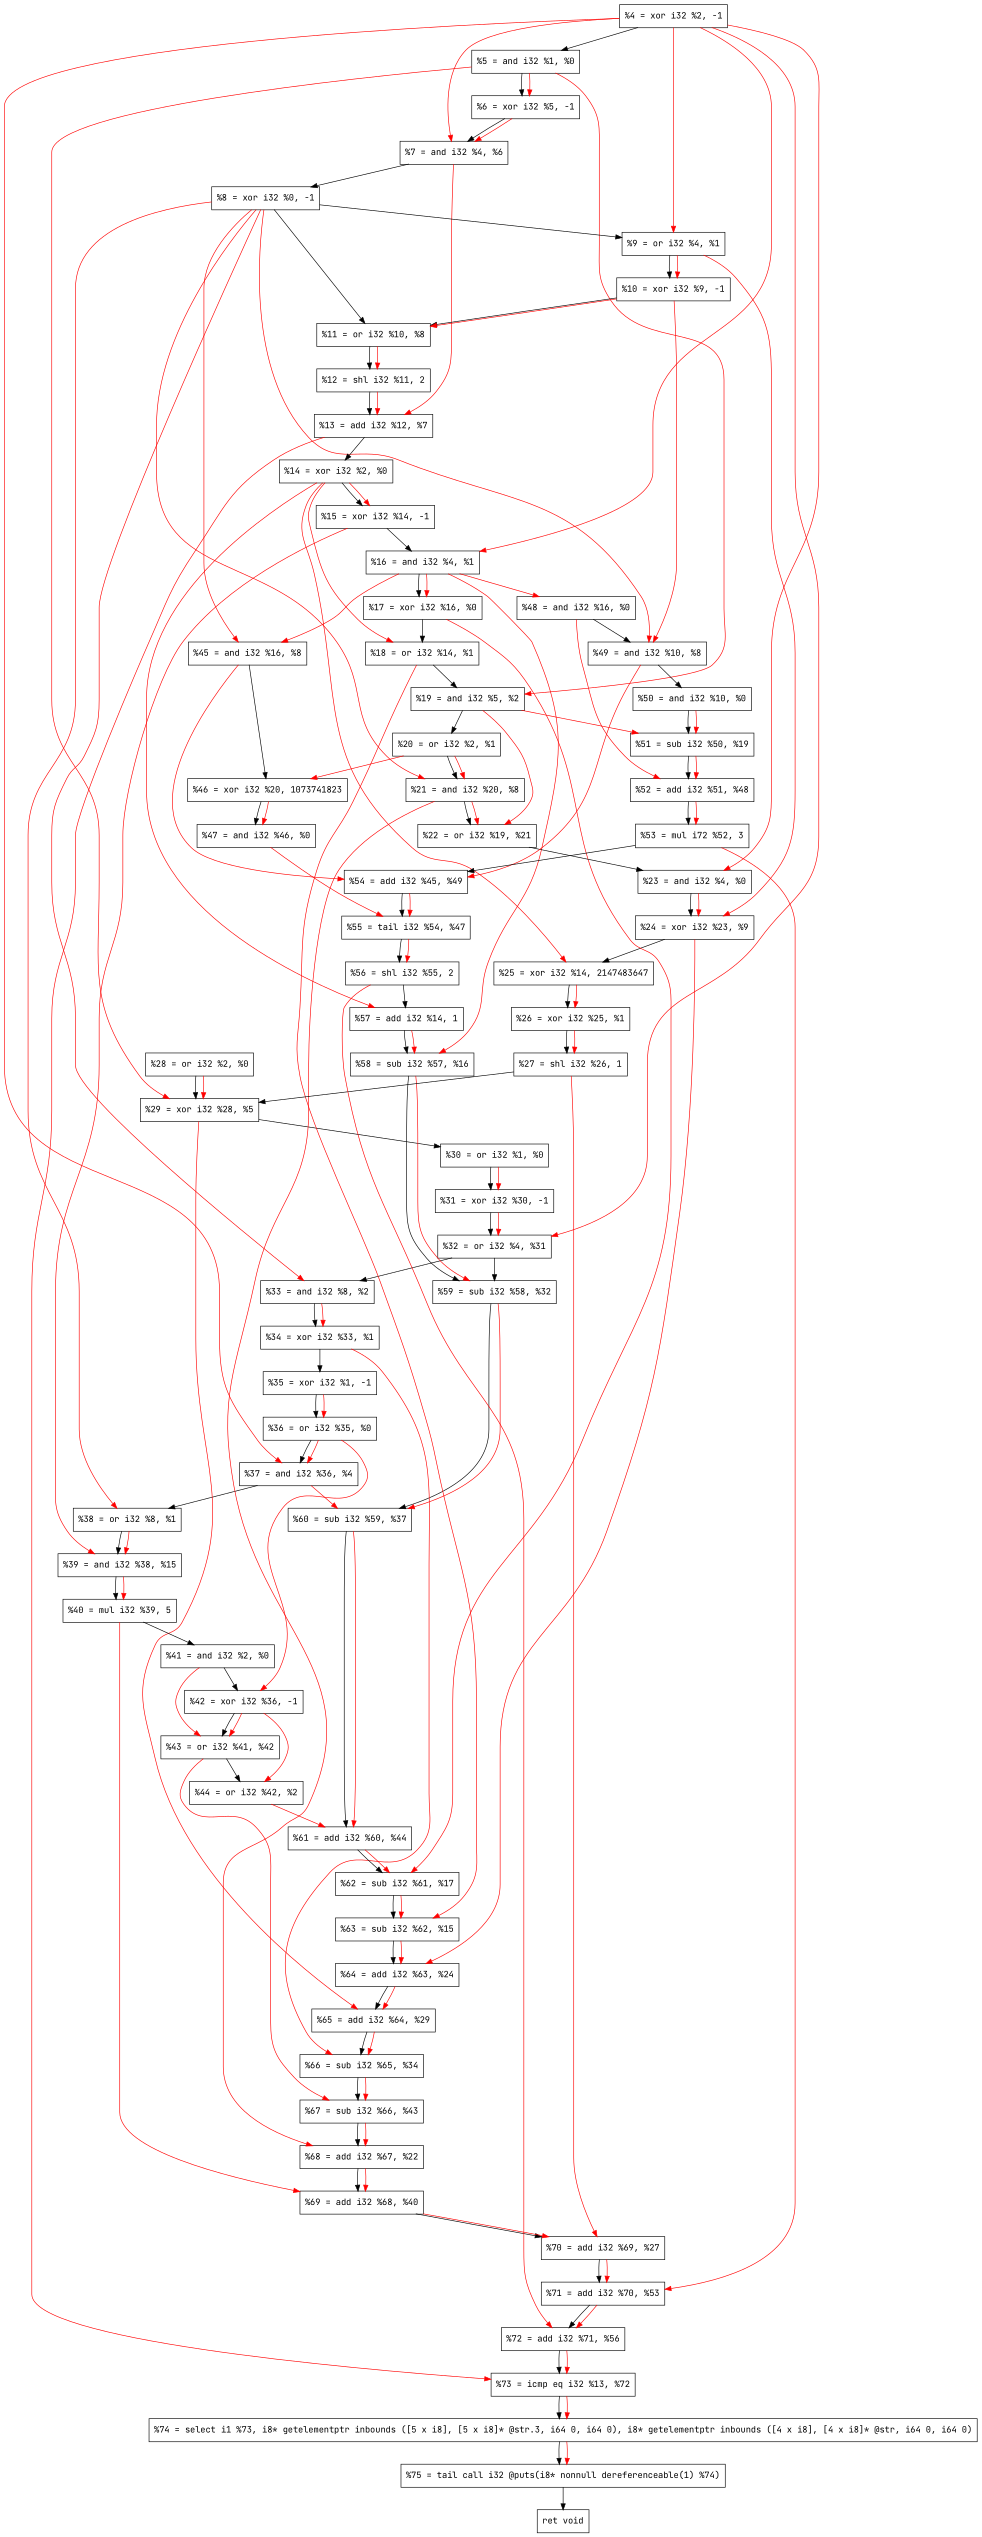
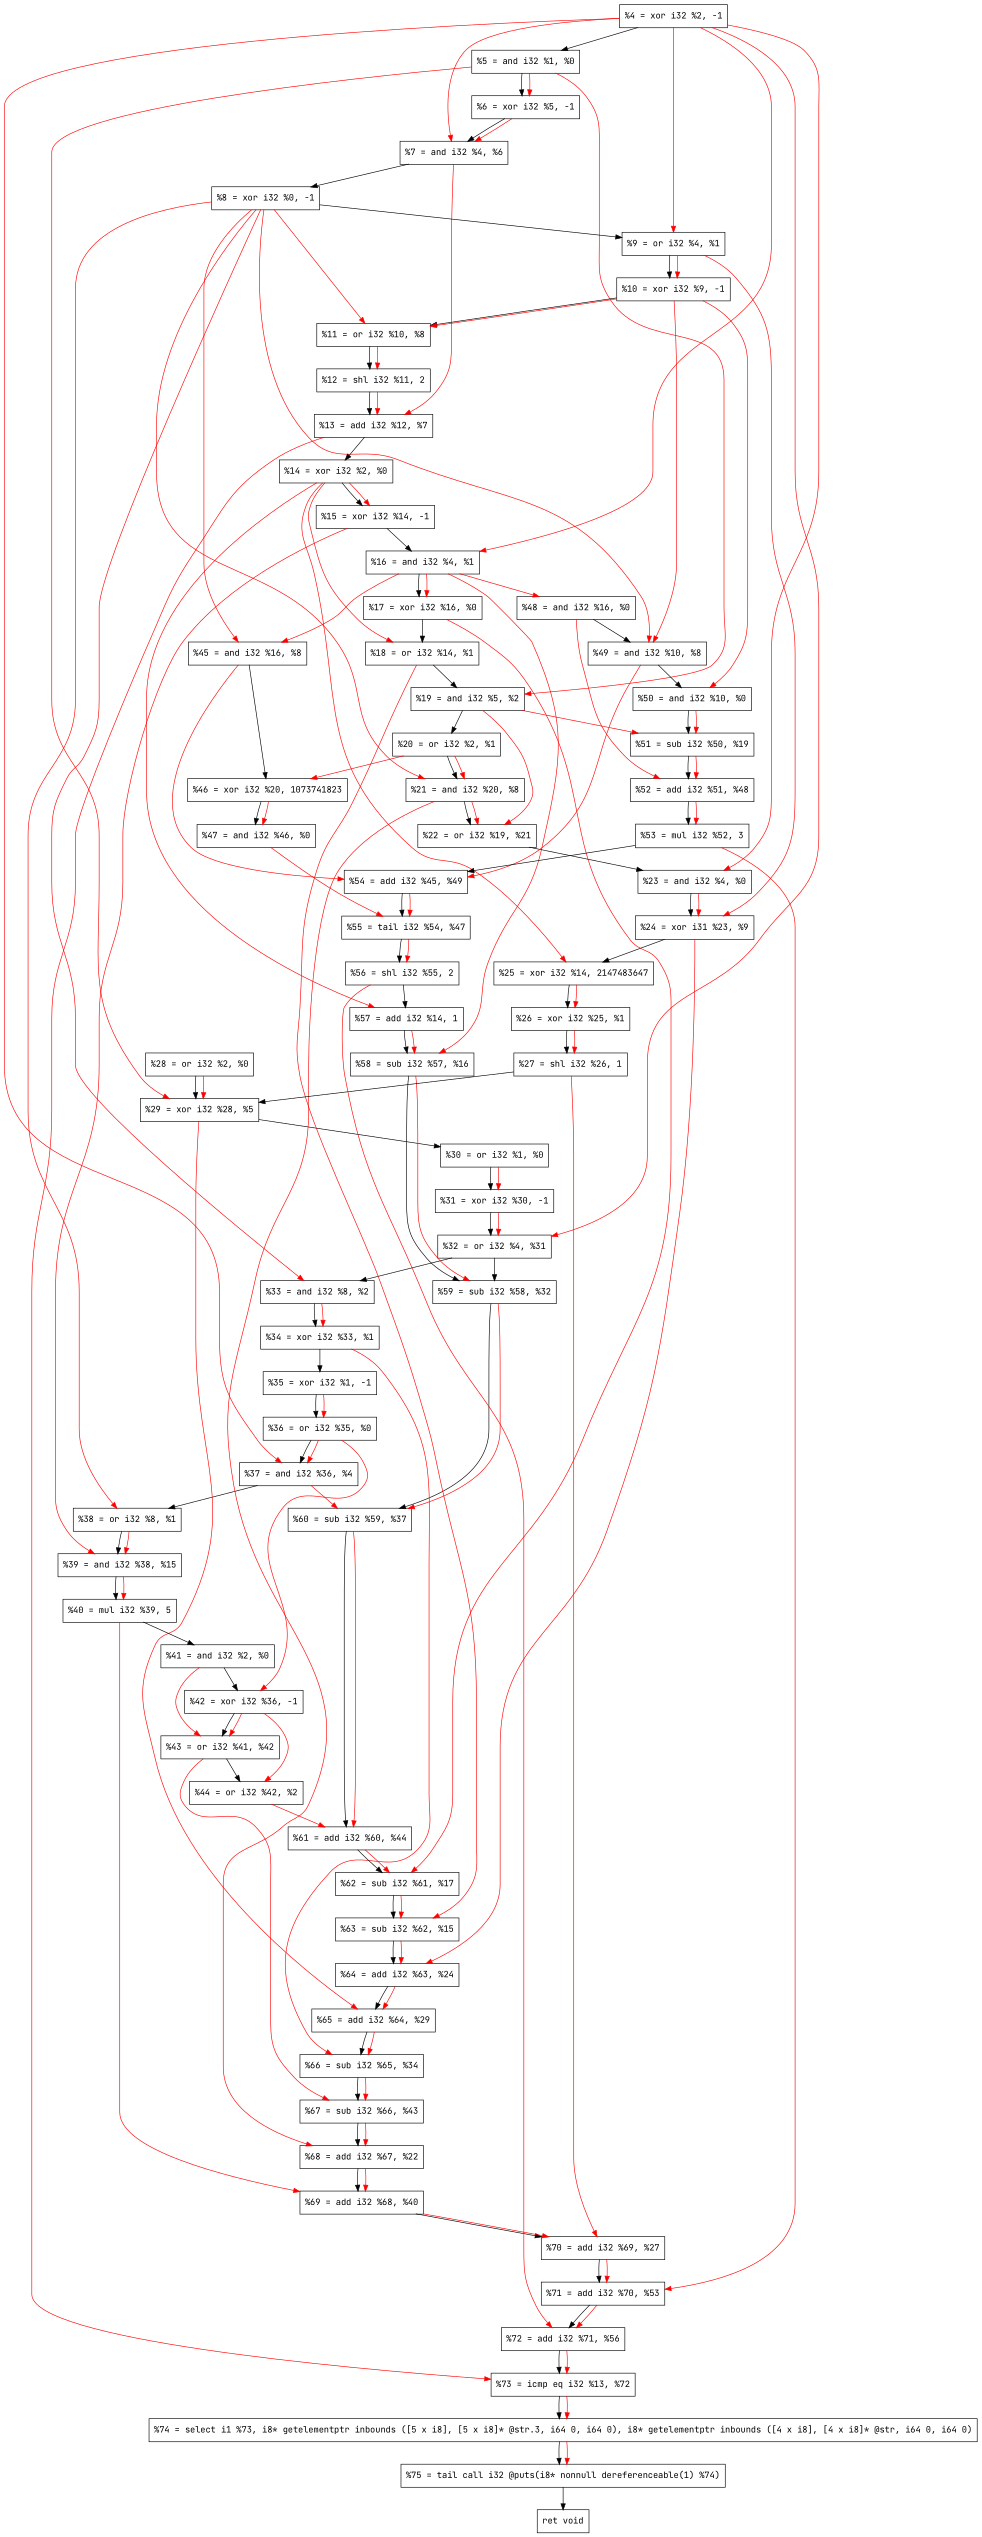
  digraph {
    fontname="JetBrains Mono"
    node [fontname="JetBrains Mono" shape=record]
    edge [fontname="JetBrains Mono" color=red]
    n1 [label="  %4 = xor i32 %2, -1"]
    n2 [label="  %5 = and i32 %1, %0"]
    n3 [label="  %7 = and i32 %4, %6"]
    n4 [label="  %9 = or i32 %4, %1"]
    n5 [label="  %16 = and i32 %4, %1"]
    n6 [label="  %23 = and i32 %4, %0"]
    n7 [label="  %32 = or i32 %4, %31"]
    n8 [label="  %37 = and i32 %36, %4"]
    n9 [label="  %6 = xor i32 %5, -1"]
    n10 [label="  %19 = and i32 %5, %2"]
    n11 [label="  %29 = xor i32 %28, %5"]
    n12 [label="  %8 = xor i32 %0, -1"]
    n13 [label="  %13 = add i32 %12, %7"]
    n14 [label="  %10 = xor i32 %9, -1"]
-   n15 [label="  %24 = xor i32 %23, %9"]
+   n15 [label="%24 = xor i31 %23, %9"]
    n16 [label="  %45 = and i32 %16, %8"]
    n17 [label="  %17 = xor i32 %16, %0"]
    n18 [label="  %48 = and i32 %16, %0"]
    n19 [label="  %58 = sub i32 %57, %16"]
    n20 [label="  %33 = and i32 %8, %2"]
    n21 [label="  %59 = sub i32 %58, %32"]
    n22 [label="  %38 = or i32 %8, %1"]
    n23 [label="  %60 = sub i32 %59, %37"]
    n24 [label="  %20 = or i32 %2, %1"]
    n25 [label="  %22 = or i32 %19, %21"]
    n26 [label="  %51 = sub i32 %50, %19"]
    n27 [label="  %30 = or i32 %1, %0"]
    n28 [label="  %65 = add i32 %64, %29"]
    n29 [label="  %11 = or i32 %10, %8"]
    n30 [label="  %21 = and i32 %20, %8"]
    n31 [label="  %49 = and i32 %10, %8"]
    n32 [label="  %14 = xor i32 %2, %0"]
    n33 [label="  %73 = icmp eq i32 %13, %72"]
    n34 [label="  %12 = shl i32 %11, 2"]
    n35 [label="  %68 = add i32 %67, %22"]
    n36 [label="  %34 = xor i32 %33, %1"]
    n37 [label="  %39 = and i32 %38, %15"]
    n38 [label="  %46 = xor i32 %20, 1073741823"]
    n39 [label="  %54 = add i32 %45, %49"]
    n40 [label="  %50 = and i32 %10, %0"]
    n41 [label="  %25 = xor i32 %14, 2147483647"]
    n42 [label="  %64 = add i32 %63, %24"]
    n43 [label="  %15 = xor i32 %14, -1"]
    n44 [label="  %18 = or i32 %14, %1"]
    n45 [label="  %57 = add i32 %14, 1"]
    n46 [label="  %74 = select i1 %73, i8* getelementptr inbounds ([5 x i8], [5 x i8]* @str.3, i64 0, i64 0), i8* getelementptr inbounds ([4 x i8], [4 x i8]* @str, i64 0, i64 0)"]
    n47 [label="%63 = sub i32 %62, %15"]
    n48 [label="  %26 = xor i32 %25, %1"]
    n49 [label="  %40 = mul i32 %39, 5"]
    n50 [label="  %62 = sub i32 %61, %17"]
    n51 [label="  %52 = add i32 %51, %48"]
    n52 [label="  %47 = and i32 %46, %0"]
    n53 [label="  %69 = add i32 %68, %40"]
    n54 [label="  %27 = shl i32 %26, 1"]
    n55 [label="  %70 = add i32 %69, %27"]
    n56 [label="  %28 = or i32 %2, %0"]
    n57 [label="  %71 = add i32 %70, %53"]
    n58 [label="  %31 = xor i32 %30, -1"]
    n59 [label="  %66 = sub i32 %65, %34"]
    n60 [label="  %35 = xor i32 %1, -1"]
    n61 [label="  %36 = or i32 %35, %0"]
    n62 [label="  %67 = sub i32 %66, %43"]
    n63 [label="  %42 = xor i32 %36, -1"]
    n64 [label="  %43 = or i32 %41, %42"]
    n65 [label="  %44 = or i32 %42, %2"]
    n66 [label="  %61 = add i32 %60, %44"]
    n67 [label="  %41 = and i32 %2, %0"]
    n68 [label="%55 = tail i32 %54, %47"]
    n69 [label="  %56 = shl i32 %55, 2"]
-   n70 [label="%53 = mul i72 %52, 3"]
+   n70 [label="  %53 = mul i32 %52, 3"]
    n71 [label="  %72 = add i32 %71, %56"]
    n72 [label="  %75 = tail call i32 @puts(i8* nonnull dereferenceable(1) %74)"]
    n73 [label="  ret void"]
    n1 -> n2 [color=""]
    n1 -> n3
    n1 -> n4
    n1 -> n5
    n1 -> n6
    n1 -> n7
    n1 -> n8
    n2 -> n9 [color=""]
    n2 -> n9
    n2 -> n10
    n2 -> n11
    n3 -> n12 [color=""]
    n3 -> n13
    n4 -> n14 [color=""]
    n4 -> n14
    n4 -> n15
    n5 -> n16
    n5 -> n17 [color=""]
    n5 -> n17
    n5 -> n18
    n5 -> n19
    n6 -> n15 [color=""]
    n6 -> n15
    n7 -> n20 [color=""]
    n7 -> n21 [color=black]
    n8 -> n22 [color=""]
    n8 -> n23
    n9 -> n3 [color=""]
    n9 -> n3
    n10 -> n24 [color=""]
    n10 -> n25
    n10 -> n26
    n11 -> n27 [color=""]
    n11 -> n28
    n12 -> n4 [color=""]
    n12 -> n16
    n12 -> n20
    n12 -> n22
-   n12 -> n29 [color=black]
+   n12 -> n29
    n12 -> n30
    n12 -> n31
    n13 -> n32 [color=""]
    n13 -> n33
    n14 -> n29 [color=""]
    n14 -> n29
    n14 -> n31
+   n14 -> n40
    n15 -> n41 [color=""]
    n15 -> n42
    n16 -> n38 [color=""]
    n16 -> n39
    n17 -> n44 [color=""]
    n17 -> n50
    n18 -> n31 [color=""]
    n18 -> n51
    n19 -> n21 [color=""]
    n19 -> n21
    n20 -> n36 [color=""]
    n20 -> n36
    n21 -> n23 [color=""]
    n21 -> n23
    n22 -> n37 [color=""]
    n22 -> n37
    n23 -> n66 [color=""]
    n23 -> n66
    n24 -> n30 [color=""]
    n24 -> n30
    n24 -> n38
    n25 -> n6 [color=""]
    n26 -> n51 [color=""]
    n26 -> n51
    n27 -> n58 [color=""]
    n27 -> n58
    n28 -> n59 [color=""]
    n28 -> n59
    n29 -> n34 [color=""]
    n29 -> n34
    n30 -> n25 [color=""]
    n30 -> n25
    n30 -> n35
    n31 -> n39
    n31 -> n40 [color=""]
    n32 -> n41
    n32 -> n43 [color=""]
    n32 -> n43
    n32 -> n44
    n32 -> n45
    n33 -> n46 [color=""]
    n33 -> n46
    n34 -> n13 [color=""]
    n34 -> n13
    n35 -> n53 [color=""]
    n35 -> n53
    n36 -> n59
    n36 -> n60 [color=""]
    n37 -> n49 [color=""]
    n37 -> n49
    n38 -> n52 [color=""]
    n38 -> n52
    n39 -> n68 [color=""]
    n39 -> n68
    n40 -> n26 [color=""]
    n40 -> n26
    n41 -> n48 [color=""]
    n41 -> n48
    n42 -> n28 [color=""]
    n42 -> n28
    n43 -> n5 [color=""]
    n43 -> n37
    n44 -> n10 [color=""]
    n44 -> n47
    n45 -> n19 [color=""]
    n45 -> n19
    n46 -> n72 [color=""]
    n46 -> n72
    n47 -> n42 [color=""]
    n47 -> n42
    n48 -> n54 [color=""]
    n48 -> n54
    n49 -> n53
    n49 -> n67 [color=""]
    n50 -> n47 [color=""]
    n50 -> n47
    n51 -> n70 [color=""]
    n51 -> n70
    n52 -> n68
    n53 -> n55 [color=""]
    n53 -> n55
    n54 -> n11 [color=""]
    n54 -> n55
    n55 -> n57 [color=""]
    n55 -> n57
    n56 -> n11 [color=""]
    n56 -> n11
    n57 -> n71 [color=""]
    n57 -> n71
    n58 -> n7 [color=""]
    n58 -> n7
    n59 -> n62 [color=""]
    n59 -> n62
    n60 -> n61 [color=""]
    n60 -> n61
    n61 -> n8 [color=""]
    n61 -> n8
    n61 -> n63
    n62 -> n35 [color=""]
    n62 -> n35
    n63 -> n64 [color=""]
    n63 -> n64
    n63 -> n65
    n64 -> n62
    n64 -> n65 [color=""]
    n65 -> n66
    n66 -> n50 [color=""]
    n66 -> n50
    n67 -> n63 [color=""]
    n67 -> n64
    n68 -> n69 [color=""]
    n68 -> n69
    n69 -> n45 [color=""]
    n69 -> n71
    n70 -> n39 [color=""]
    n70 -> n57
    n71 -> n33 [color=""]
    n71 -> n33
    n72 -> n73 [color=""]
  }
